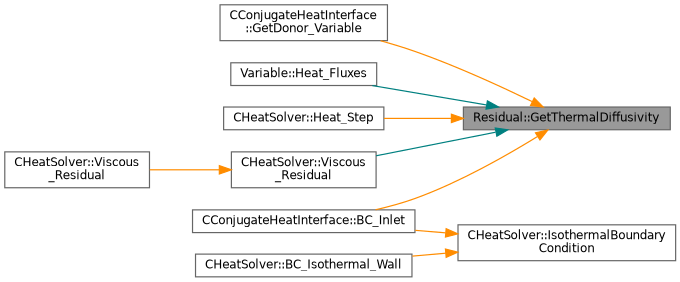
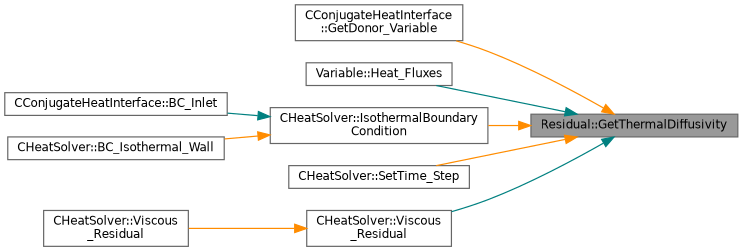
  digraph {
    rankdir=RL
    node [color=grey40 fillcolor=white fontname=Helvetica fontsize=10 shape=box style=filled]
    edge [color=darkorange dir=back fontname=Helvetica fontsize=10 labelfontname=Helvetica labelfontsize=10 style=solid]
    n1 [color=gray40 fillcolor=grey60 fontcolor=black height=0.2 label="Residual::GetThermalDiffusivity" width=0.4]
    n2 [height=0.2 label="CConjugateHeatInterface\l::GetDonor_Variable" width=0.4]
    n3 [height=0.2 label="Variable::Heat_Fluxes" width=0.4]
    n4 [height=0.2 label="CHeatSolver::IsothermalBoundary\lCondition" width=0.4]
-   n5 [height=0.2 label="CHeatSolver::Heat_Step" width=0.4]
+   n5 [height=0.2 label="CHeatSolver::SetTime_Step" width=0.4]
    n6 [height=0.2 label="CHeatSolver::Viscous\l_Residual" width=0.4]
    n7 [height=0.2 label="CConjugateHeatInterface::BC_Inlet" width=0.4]
    n8 [height=0.2 label="CHeatSolver::BC_Isothermal_Wall" width=0.4]
    n9 [height=0.2 label="CHeatSolver::Viscous\l_Residual" width=0.4]
    n1 -> n2
    n1 -> n3 [color=teal]
-   n1 -> n7
+   n1 -> n4
    n1 -> n5
    n1 -> n6 [color=teal]
-   n4 -> n7
+   n4 -> n7 [color=teal]
    n4 -> n8
    n6 -> n9
  }
